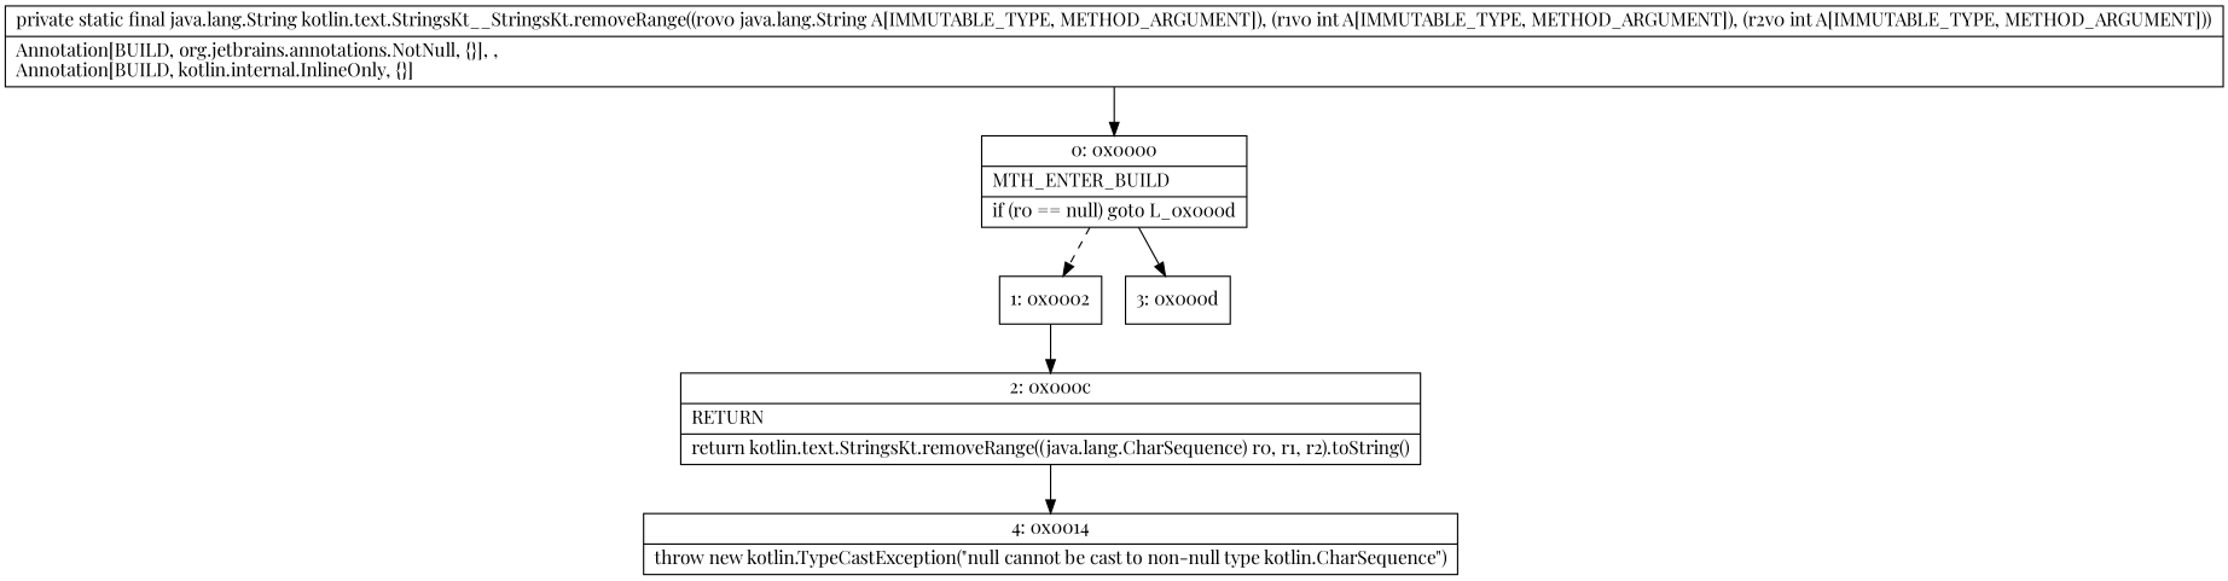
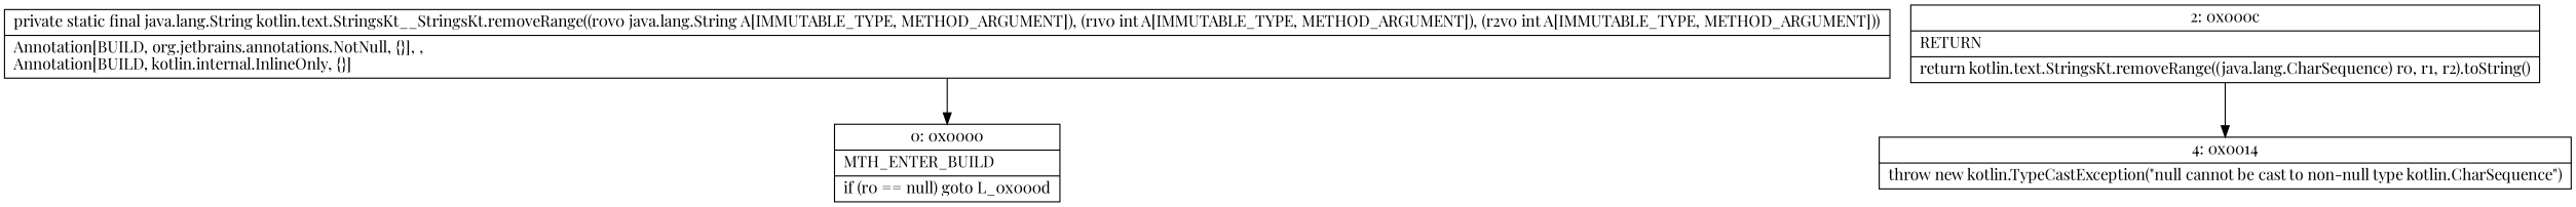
  digraph {
    fontname="Playfair Display"
    node [fontname="Playfair Display" shape=record]
    edge [fontname="Playfair Display"]
    n1 [label="{0\:\ 0x0000|MTH_ENTER_BUILD\l|if (r0 == null) goto L_0x000d\l}"]
-   n2 [label="{1\:\ 0x0002}"]
-   n3 [label="{3\:\ 0x000d}"]
    n4 [label="{2\:\ 0x000c|RETURN\l|return kotlin.text.StringsKt.removeRange((java.lang.CharSequence) r0, r1, r2).toString()\l}"]
    n5 [label="{4\:\ 0x0014|throw new kotlin.TypeCastException(\"null cannot be cast to non\-null type kotlin.CharSequence\")\l}"]
    n6 [label="{private static final java.lang.String kotlin.text.StringsKt__StringsKt.removeRange((r0v0 java.lang.String A[IMMUTABLE_TYPE, METHOD_ARGUMENT]), (r1v0 int A[IMMUTABLE_TYPE, METHOD_ARGUMENT]), (r2v0 int A[IMMUTABLE_TYPE, METHOD_ARGUMENT]))  | Annotation[BUILD, org.jetbrains.annotations.NotNull, \{\}], , \lAnnotation[BUILD, kotlin.internal.InlineOnly, \{\}]\l}"]
-   n1 -> n2 [style=dashed]
-   n1 -> n3
-   n2 -> n4
    n4 -> n5
    n6 -> n1
  }
